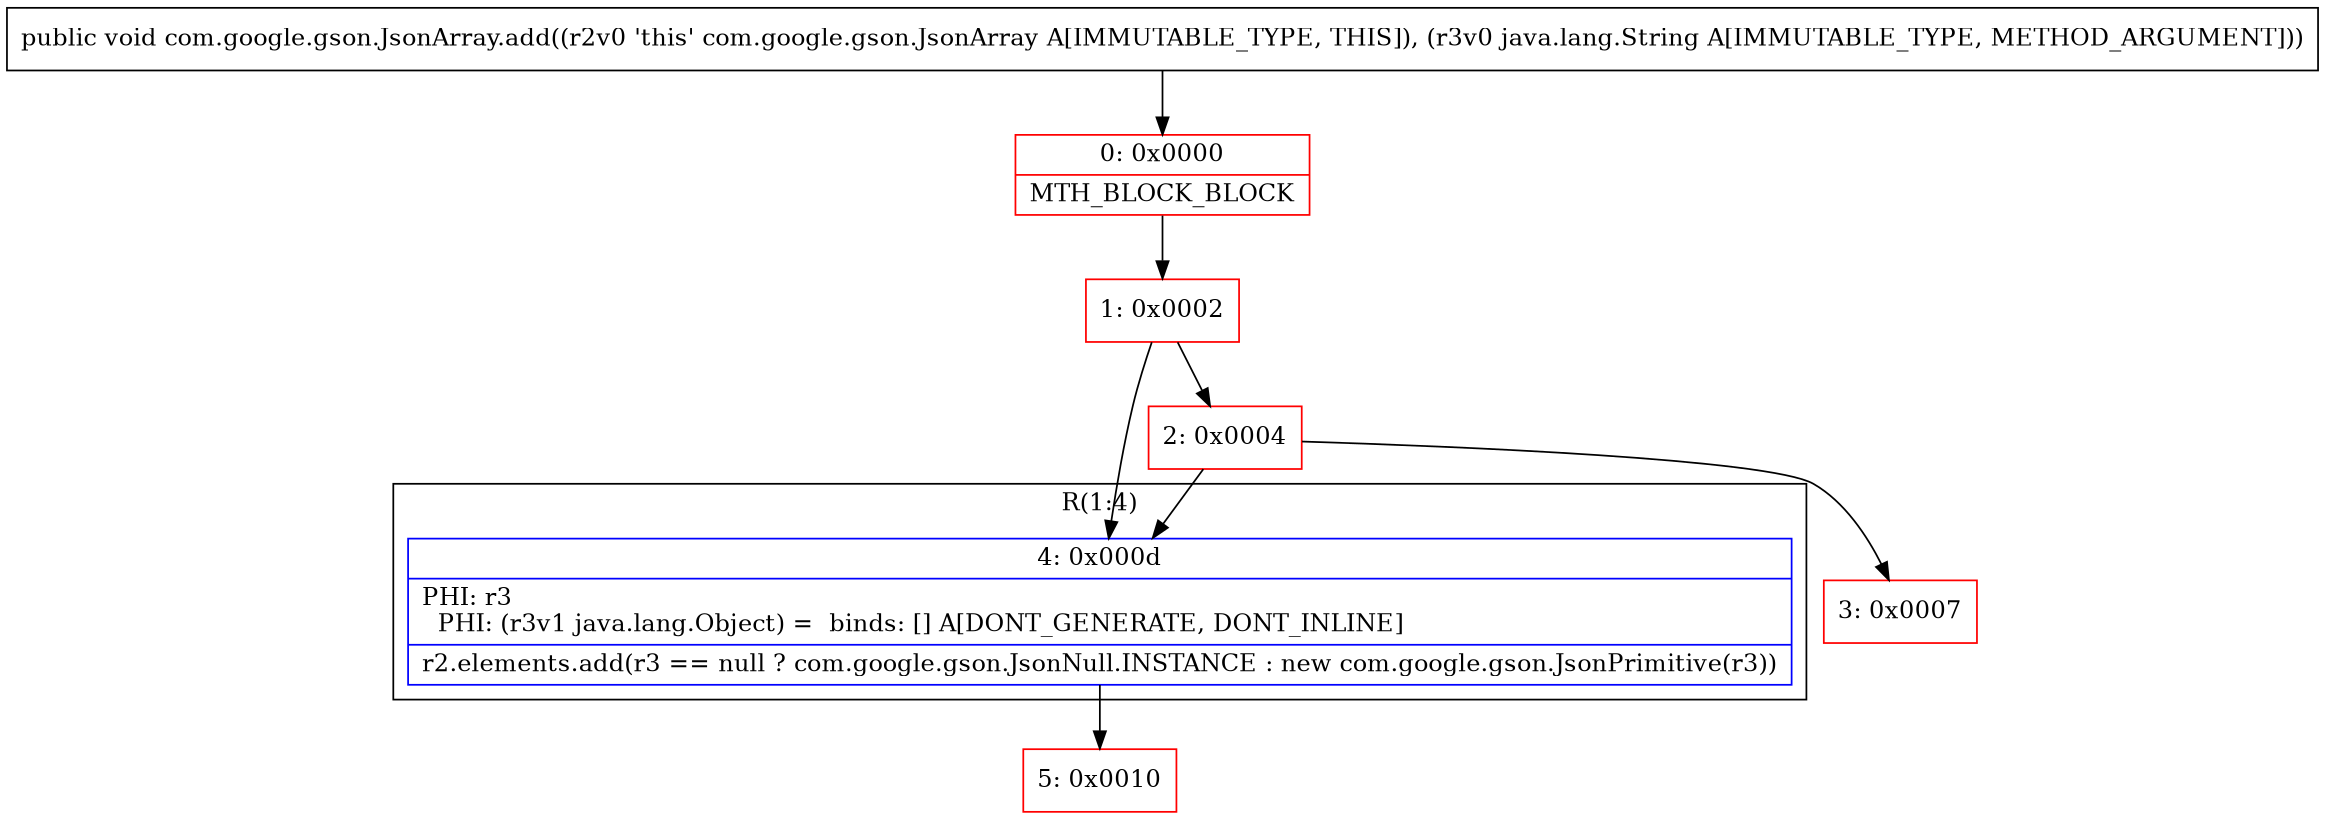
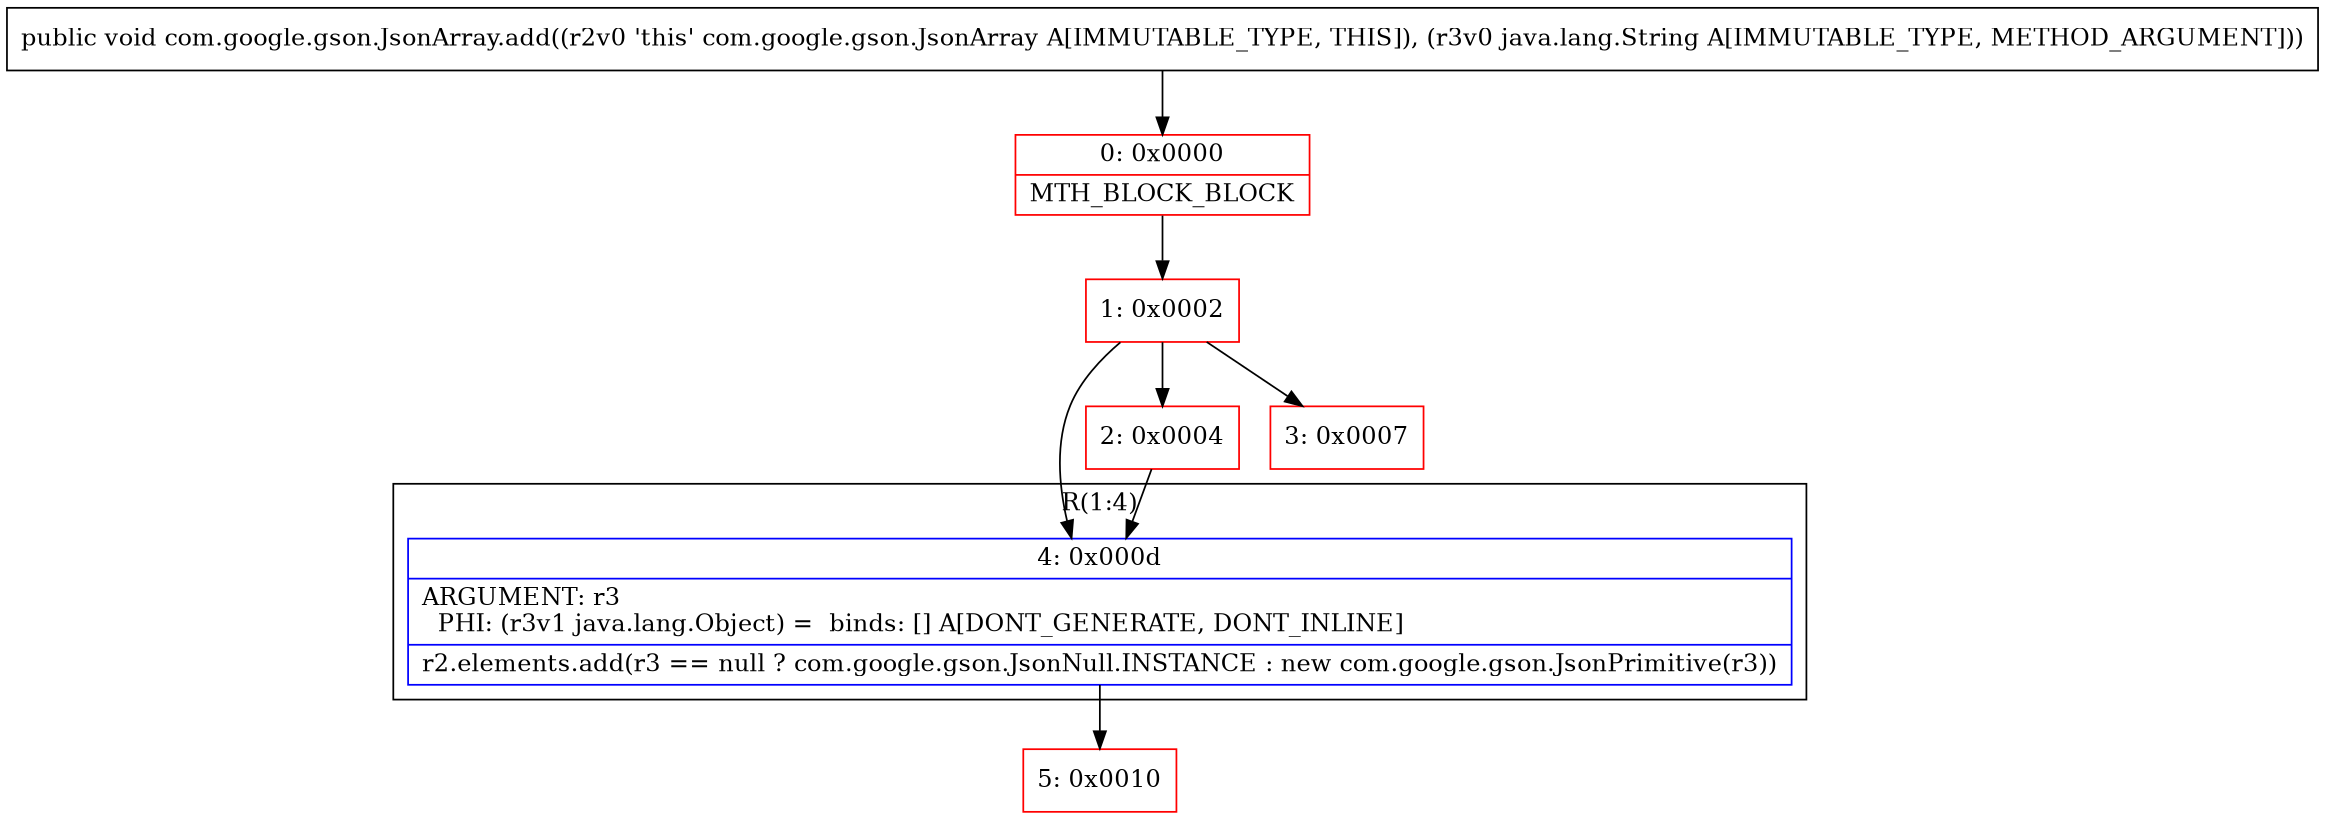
  digraph {
    node [color=red shape=record]
-   n1 [color=blue label="{4\:\ 0x000d|PHI: r3 \l  PHI: (r3v1 java.lang.Object) =  binds: [] A[DONT_GENERATE, DONT_INLINE]\l|r2.elements.add(r3 == null ? com.google.gson.JsonNull.INSTANCE : new com.google.gson.JsonPrimitive(r3))\l}"]
+   n1 [color=blue label="{4\:\ 0x000d|ARGUMENT: r3 \l  PHI: (r3v1 java.lang.Object) =  binds: [] A[DONT_GENERATE, DONT_INLINE]\l|r2.elements.add(r3 == null ? com.google.gson.JsonNull.INSTANCE : new com.google.gson.JsonPrimitive(r3))\l}"]
    n2 [label="{5\:\ 0x0010}"]
    n3 [label="{0\:\ 0x0000|MTH_BLOCK_BLOCK\l}"]
    n4 [label="{1\:\ 0x0002}"]
    n5 [label="{2\:\ 0x0004}"]
    n6 [label="{3\:\ 0x0007}"]
    n7 [label="{public void com.google.gson.JsonArray.add((r2v0 'this' com.google.gson.JsonArray A[IMMUTABLE_TYPE, THIS]), (r3v0 java.lang.String A[IMMUTABLE_TYPE, METHOD_ARGUMENT])) }" color=""]
    subgraph cluster_1 {
      label="R(1:4)"
      n1
    }
    n1 -> n2
    n3 -> n4
    n4 -> n1
    n4 -> n5
-   n5 -> n6
+   n4 -> n6
    n5 -> n1
    n7 -> n3
  }
